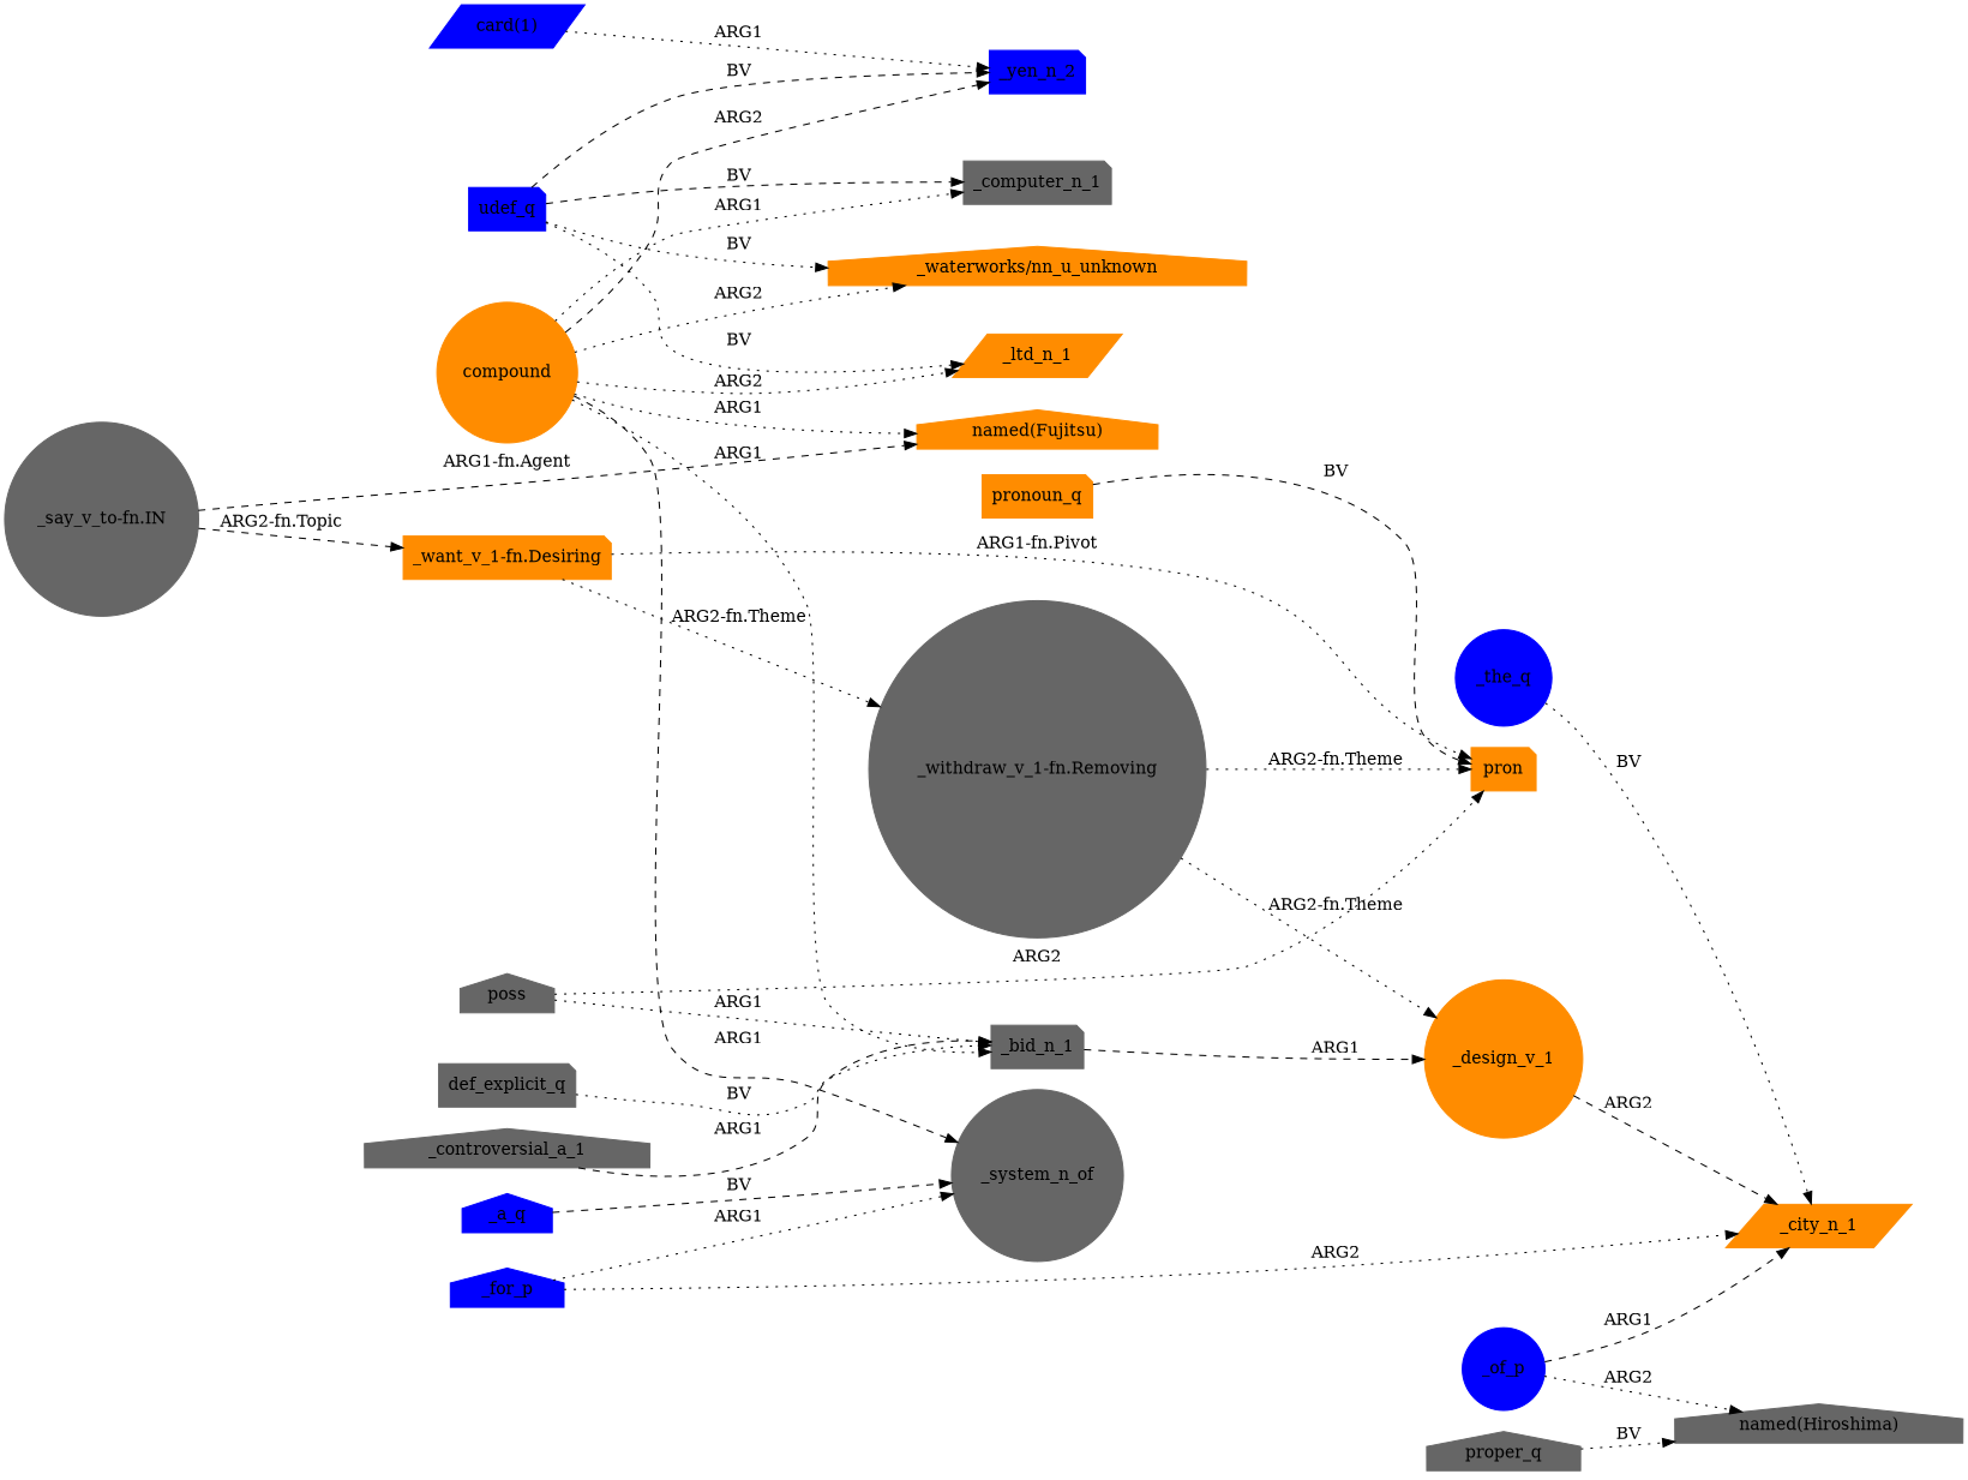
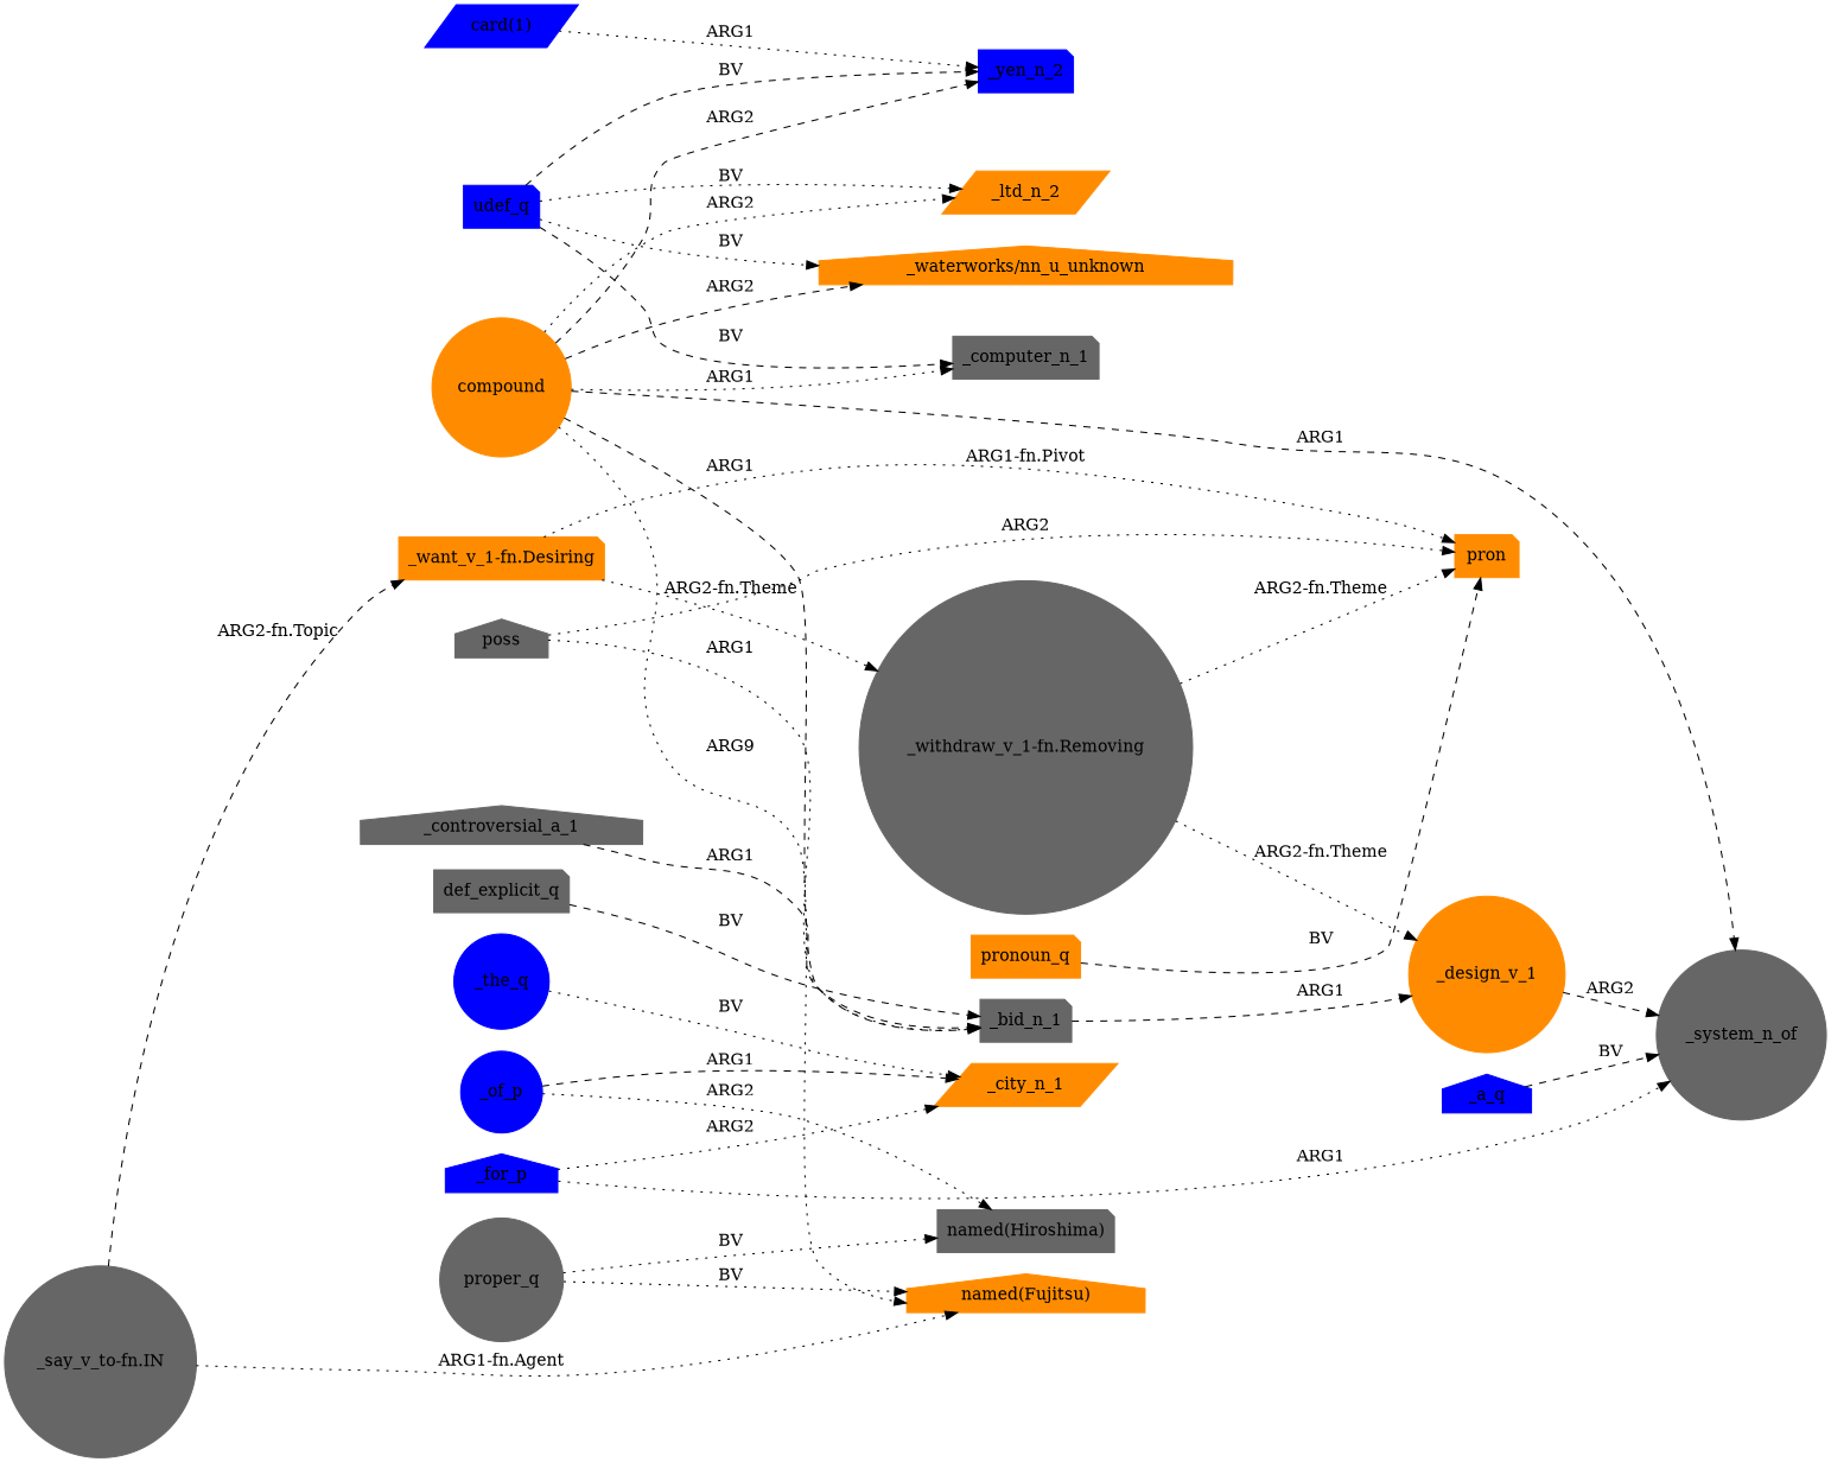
  digraph {
    rankdir=LR
    node [color=gray40 shape=note style=filled]
    edge [style=dotted]
    udef_q [color=blue]
    "_waterworks/nn_u_unknown" [color=darkorange shape=house]
    _yen_n_2 [color=blue]
    _computer_n_1
-   _ltd_n_1 [color=darkorange shape=parallelogram]
+   _ltd_n_1 [color=darkorange shape=parallelogram label=_ltd_n_2]
    _of_p [color=blue shape=circle]
-   "named(Hiroshima)" [shape=house]
+   "named(Hiroshima)"
    _city_n_1 [color=darkorange shape=parallelogram]
    poss [shape=house]
    pron [color=darkorange]
    _bid_n_1
    _design_v_1 [color=darkorange shape=circle]
    _system_n_of [shape=circle]
    compound [color=darkorange shape=circle]
    "named(Fujitsu)" [color=darkorange shape=house]
    def_explicit_q
    _controversial_a_1 [shape=house]
    "_want_v_1-fn.Desiring" [color=darkorange]
    "_withdraw_v_1-fn.Removing" [shape=circle]
    _for_p [color=blue shape=house]
-   proper_q [shape=house]
+   proper_q [shape=circle]
    pronoun_q [color=darkorange]
    _the_q [color=blue shape=circle]
    "card(1)" [color=blue shape=parallelogram]
    _a_q [color=blue shape=house]
    "_say_v_to-fn.IN" [shape=circle]
    udef_q -> "_waterworks/nn_u_unknown" [label=BV]
    udef_q -> _yen_n_2 [label=BV style=dashed]
    udef_q -> _computer_n_1 [label=BV style=dashed]
    udef_q -> _ltd_n_1 [label=BV]
    _of_p -> "named(Hiroshima)" [label=ARG2]
    _of_p -> _city_n_1 [label=ARG1 style=dashed]
    poss -> pron [label=ARG2]
    poss -> _bid_n_1 [label=ARG1]
    _bid_n_1 -> _design_v_1 [label=ARG1 style=dashed]
-   _design_v_1 -> _city_n_1 [label=ARG2 style=dashed]
-   compound -> "_waterworks/nn_u_unknown" [label=ARG2]
+   _design_v_1 -> _system_n_of [label=ARG2 style=dashed]
+   compound -> "_waterworks/nn_u_unknown" [label=ARG2 style=dashed]
    compound -> _yen_n_2 [label=ARG2 style=dashed]
    compound -> _computer_n_1 [label=ARG1]
    compound -> _ltd_n_1 [label=ARG2]
-   compound -> _bid_n_1 [label=ARG1]
+   compound -> _bid_n_1 [label=ARG1 style=dashed]
    compound -> _system_n_of [label=ARG1 style=dashed]
-   compound -> "named(Fujitsu)" [label=ARG1]
-   def_explicit_q -> _bid_n_1 [label=BV]
+   compound -> "named(Fujitsu)" [label=ARG9]
+   def_explicit_q -> _bid_n_1 [label=BV style=dashed]
    _controversial_a_1 -> _bid_n_1 [label=ARG1 style=dashed]
    "_want_v_1-fn.Desiring" -> pron [label="ARG1-fn.Pivot"]
    "_want_v_1-fn.Desiring" -> "_withdraw_v_1-fn.Removing" [label="ARG2-fn.Theme"]
    "_withdraw_v_1-fn.Removing" -> pron [label="ARG2-fn.Theme"]
    "_withdraw_v_1-fn.Removing" -> _design_v_1 [label="ARG2-fn.Theme"]
    _for_p -> _city_n_1 [label=ARG2]
    _for_p -> _system_n_of [label=ARG1]
    proper_q -> "named(Hiroshima)" [label=BV]
+   proper_q -> "named(Fujitsu)" [label=BV]
    pronoun_q -> pron [label=BV style=dashed]
    _the_q -> _city_n_1 [label=BV]
    "card(1)" -> _yen_n_2 [label=ARG1]
    _a_q -> _system_n_of [label=BV style=dashed]
-   "_say_v_to-fn.IN" -> "named(Fujitsu)" [label="ARG1-fn.Agent" style=dashed]
+   "_say_v_to-fn.IN" -> "named(Fujitsu)" [label="ARG1-fn.Agent"]
    "_say_v_to-fn.IN" -> "_want_v_1-fn.Desiring" [label="ARG2-fn.Topic" style=dashed]
  }
